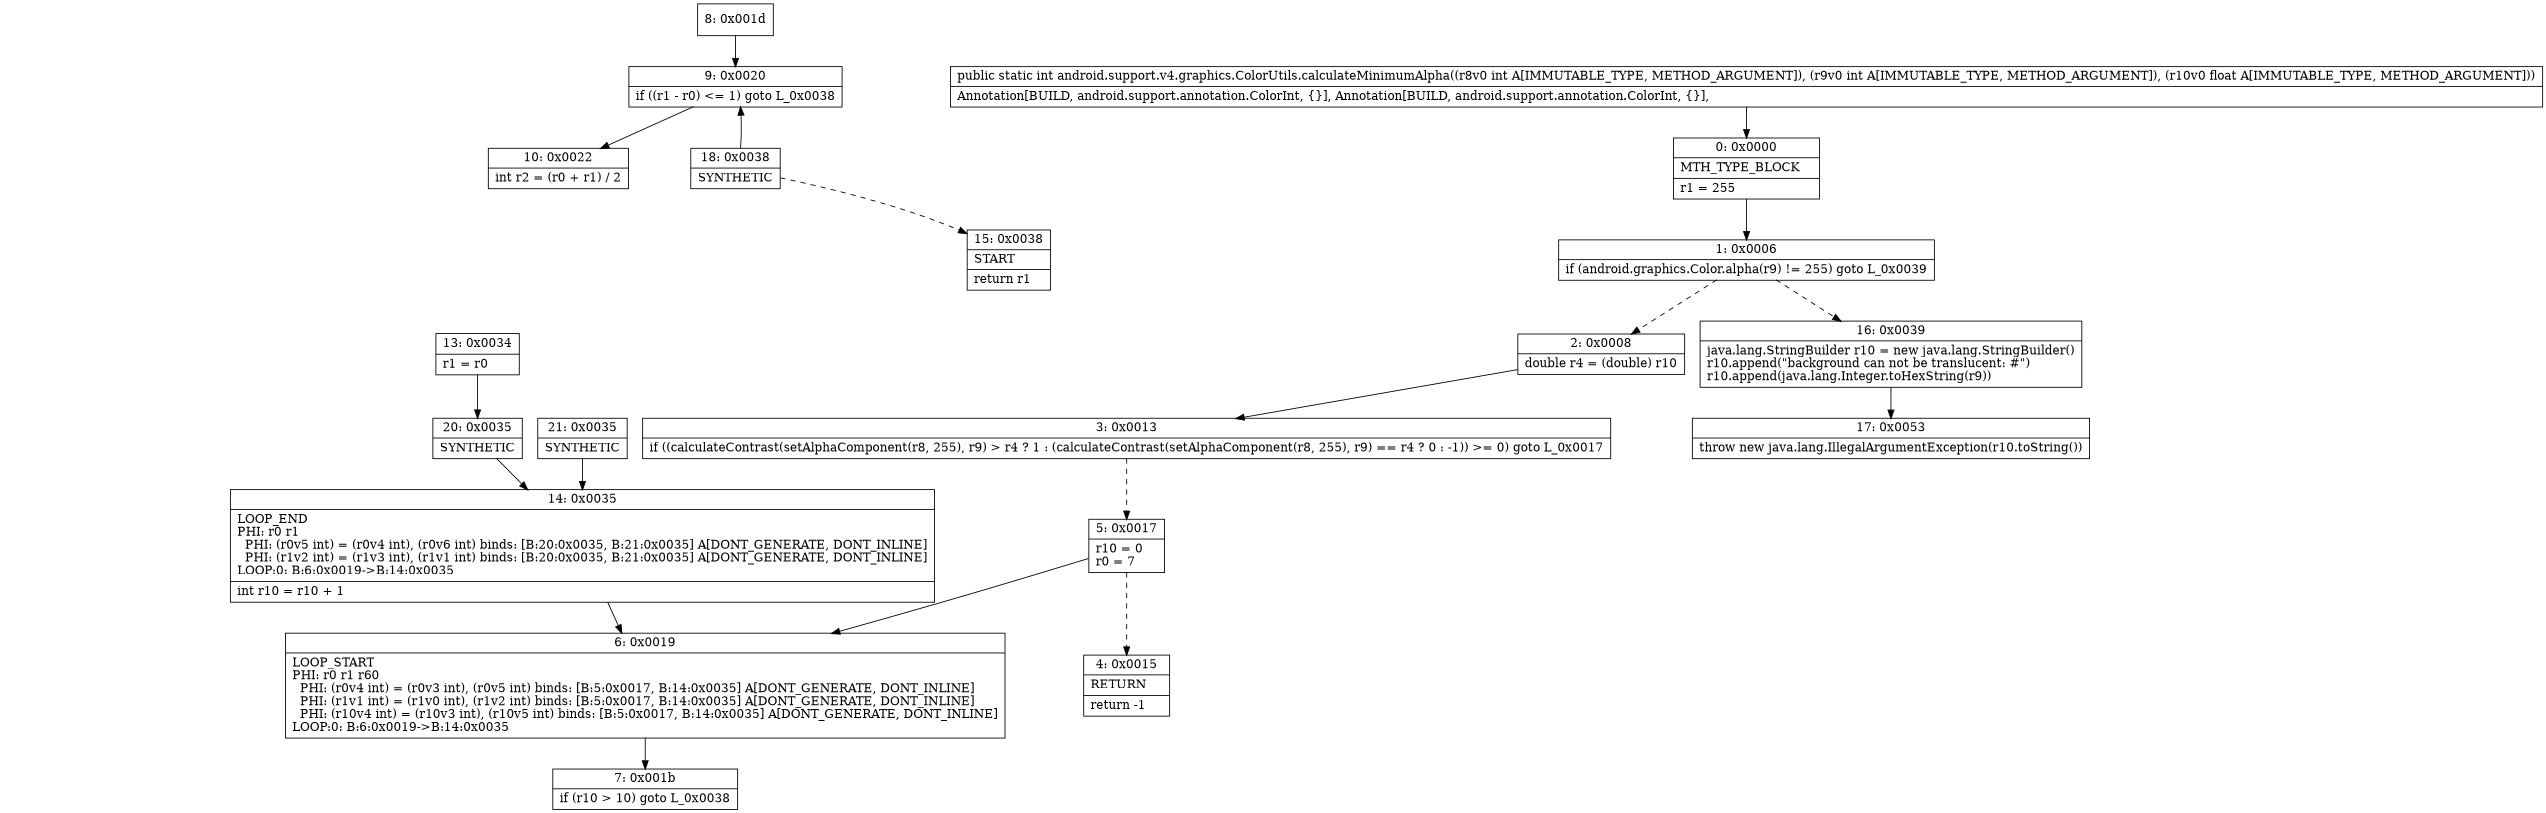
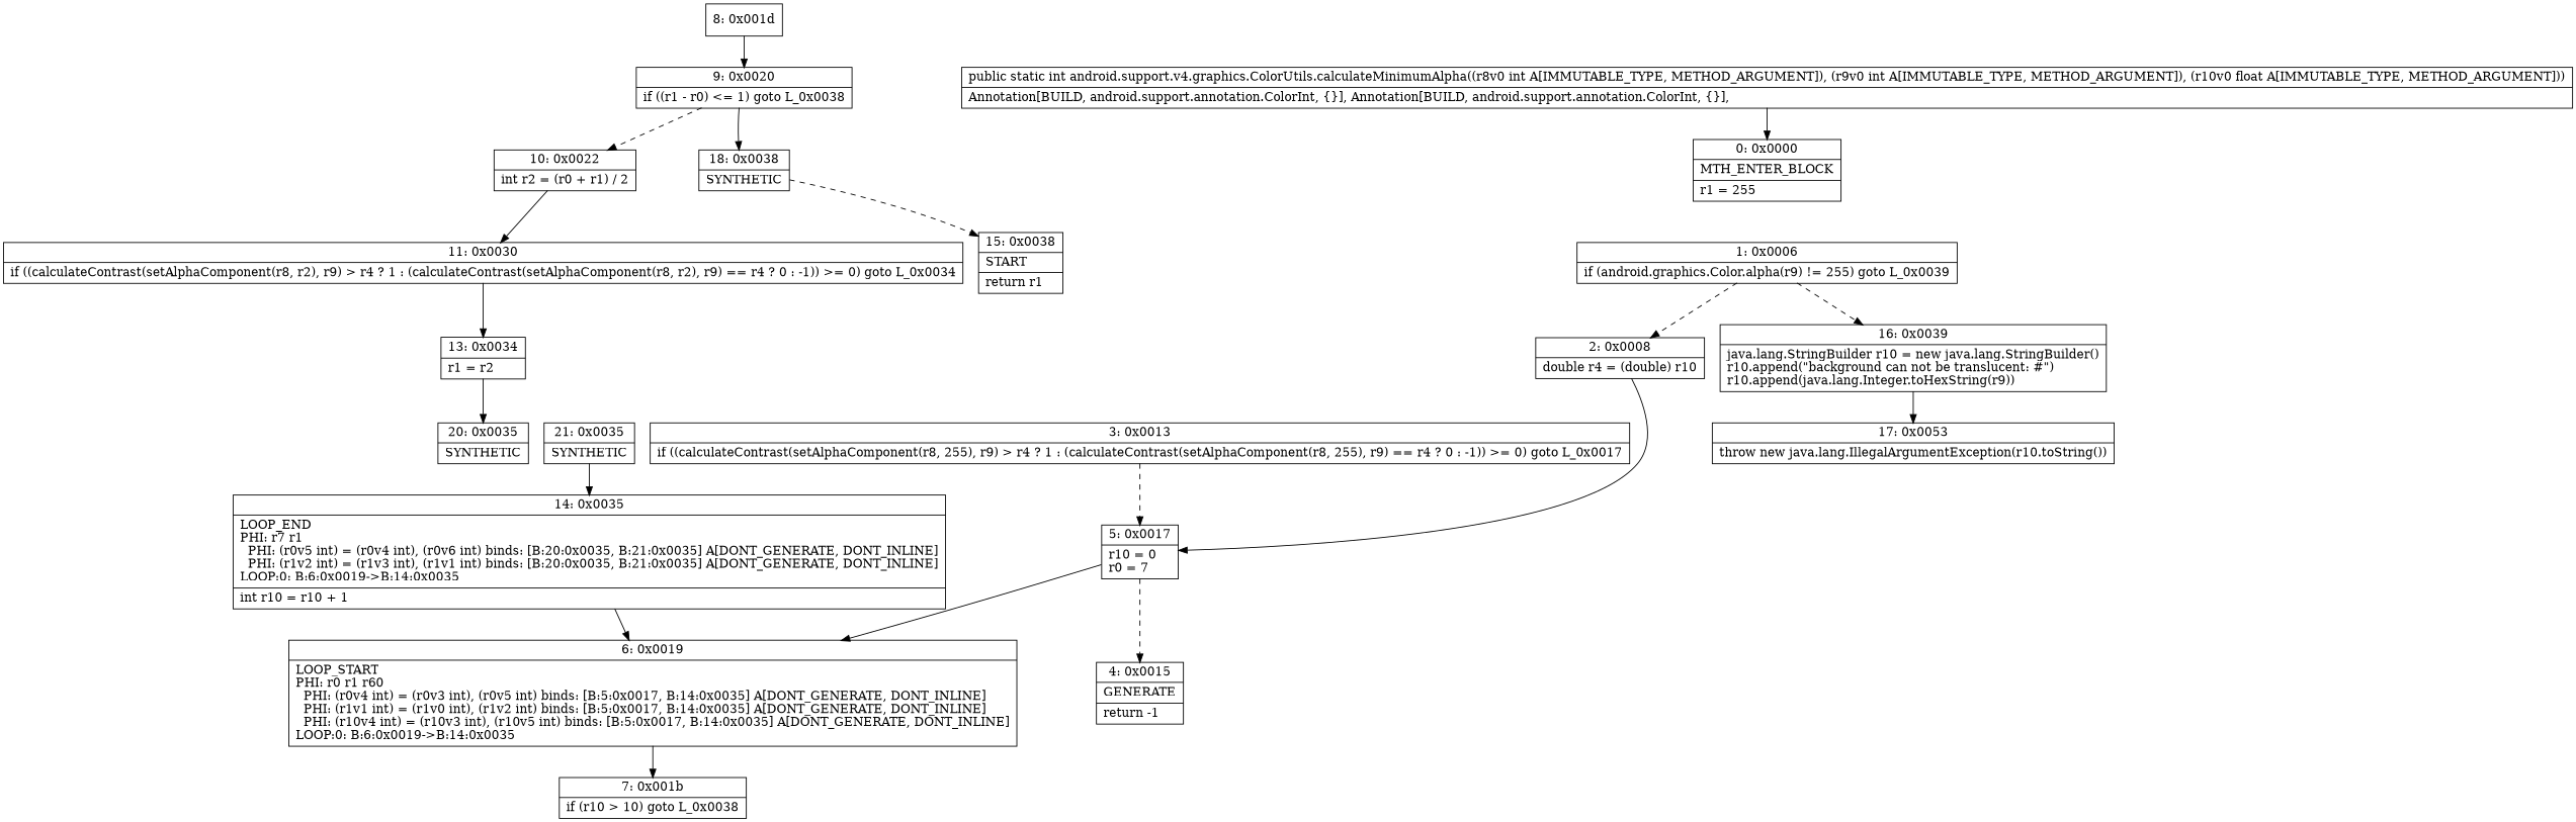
  digraph {
    node [shape=record]
-   n1 [label="{0\:\ 0x0000|MTH_TYPE_BLOCK\l|r1 = 255\l}"]
+   n1 [label="{0\:\ 0x0000|MTH_ENTER_BLOCK\l|r1 = 255\l}"]
    n2 [label="{1\:\ 0x0006|if (android.graphics.Color.alpha(r9) != 255) goto L_0x0039\l}"]
    n3 [label="{2\:\ 0x0008|double r4 = (double) r10\l}"]
    n4 [label="{16\:\ 0x0039|java.lang.StringBuilder r10 = new java.lang.StringBuilder()\lr10.append(\"background can not be translucent: #\")\lr10.append(java.lang.Integer.toHexString(r9))\l}"]
    n5 [label="{3\:\ 0x0013|if ((calculateContrast(setAlphaComponent(r8, 255), r9) \> r4 ? 1 : (calculateContrast(setAlphaComponent(r8, 255), r9) == r4 ? 0 : \-1)) \>= 0) goto L_0x0017\l}"]
    n6 [label="{17\:\ 0x0053|throw new java.lang.IllegalArgumentException(r10.toString())\l}"]
    n7 [label="{5\:\ 0x0017|r10 = 0\lr0 = 7\l}"]
-   n8 [label="{4\:\ 0x0015|RETURN\l|return \-1\l}"]
+   n8 [label="{4\:\ 0x0015|GENERATE\l|return \-1\l}"]
    n9 [label="{6\:\ 0x0019|LOOP_START\lPHI: r0 r1 r60 \l  PHI: (r0v4 int) = (r0v3 int), (r0v5 int) binds: [B:5:0x0017, B:14:0x0035] A[DONT_GENERATE, DONT_INLINE]\l  PHI: (r1v1 int) = (r1v0 int), (r1v2 int) binds: [B:5:0x0017, B:14:0x0035] A[DONT_GENERATE, DONT_INLINE]\l  PHI: (r10v4 int) = (r10v3 int), (r10v5 int) binds: [B:5:0x0017, B:14:0x0035] A[DONT_GENERATE, DONT_INLINE]\lLOOP:0: B:6:0x0019\-\>B:14:0x0035\l}"]
    n10 [label="{7\:\ 0x001b|if (r10 \> 10) goto L_0x0038\l}"]
    n11 [label="{8\:\ 0x001d}"]
    n12 [label="{9\:\ 0x0020|if ((r1 \- r0) \<= 1) goto L_0x0038\l}"]
    n13 [label="{10\:\ 0x0022|int r2 = (r0 + r1) \/ 2\l}"]
    n14 [label="{18\:\ 0x0038|SYNTHETIC\l}"]
+   n15 [label="{11\:\ 0x0030|if ((calculateContrast(setAlphaComponent(r8, r2), r9) \> r4 ? 1 : (calculateContrast(setAlphaComponent(r8, r2), r9) == r4 ? 0 : \-1)) \>= 0) goto L_0x0034\l}"]
    n16 [label="{15\:\ 0x0038|START\l|return r1\l}"]
-   n17 [label="{13\:\ 0x0034|r1 = r0\l}"]
+   n17 [label="{13\:\ 0x0034|r1 = r2\l}"]
    n18 [label="{20\:\ 0x0035|SYNTHETIC\l}"]
    n19 [label="{21\:\ 0x0035|SYNTHETIC\l}"]
-   n20 [label="{14\:\ 0x0035|LOOP_END\lPHI: r0 r1 \l  PHI: (r0v5 int) = (r0v4 int), (r0v6 int) binds: [B:20:0x0035, B:21:0x0035] A[DONT_GENERATE, DONT_INLINE]\l  PHI: (r1v2 int) = (r1v3 int), (r1v1 int) binds: [B:20:0x0035, B:21:0x0035] A[DONT_GENERATE, DONT_INLINE]\lLOOP:0: B:6:0x0019\-\>B:14:0x0035\l|int r10 = r10 + 1\l}"]
+   n20 [label="{14\:\ 0x0035|LOOP_END\lPHI: r7 r1 \l  PHI: (r0v5 int) = (r0v4 int), (r0v6 int) binds: [B:20:0x0035, B:21:0x0035] A[DONT_GENERATE, DONT_INLINE]\l  PHI: (r1v2 int) = (r1v3 int), (r1v1 int) binds: [B:20:0x0035, B:21:0x0035] A[DONT_GENERATE, DONT_INLINE]\lLOOP:0: B:6:0x0019\-\>B:14:0x0035\l|int r10 = r10 + 1\l}"]
    n21 [label="{public static int android.support.v4.graphics.ColorUtils.calculateMinimumAlpha((r8v0 int A[IMMUTABLE_TYPE, METHOD_ARGUMENT]), (r9v0 int A[IMMUTABLE_TYPE, METHOD_ARGUMENT]), (r10v0 float A[IMMUTABLE_TYPE, METHOD_ARGUMENT]))  | Annotation[BUILD, android.support.annotation.ColorInt, \{\}], Annotation[BUILD, android.support.annotation.ColorInt, \{\}], \l}"]
-   n1 -> n2
    n2 -> n3 [style=dashed]
    n2 -> n4 [style=dashed]
-   n3 -> n5
+   n3 -> n7
    n4 -> n6
    n5 -> n7 [style=dashed]
    n7 -> n8 [style=dashed]
    n7 -> n9
    n9 -> n10
    n11 -> n12
-   n12 -> n13 [style=solid]
-   n14 -> n12
+   n12 -> n13 [style=dashed]
+   n12 -> n14
+   n13 -> n15
    n14 -> n16 [style=dashed]
+   n15 -> n17
    n17 -> n18
-   n18 -> n20
    n19 -> n20
    n20 -> n9
    n21 -> n1
  }
